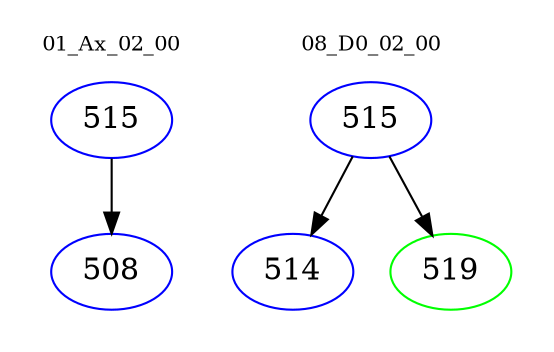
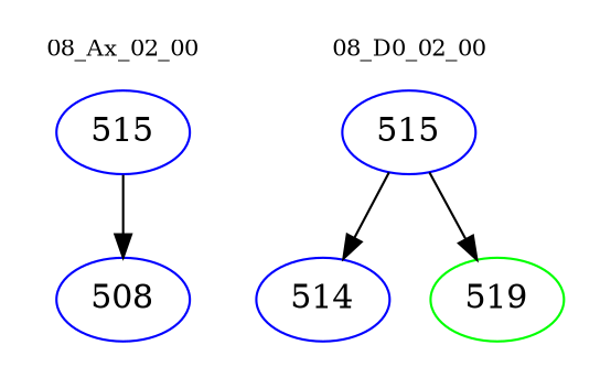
  digraph {
    node [color=blue]
    edge [color=black]
    n1 [label=515]
    n2 [label=508]
    n3 [label=515]
    n4 [label=514]
    n5 [color=green label=519]
    subgraph cluster_1 {
      color=white
      fontsize=10
-     label="01_Ax_02_00"
+     label="08_Ax_02_00"
      n1
      n2
    }
    subgraph cluster_2 {
      color=white
      fontsize=10
      label="08_D0_02_00"
      n3
      n4
      n5
    }
    n1 -> n2
    n3 -> n4
    n3 -> n5
  }
